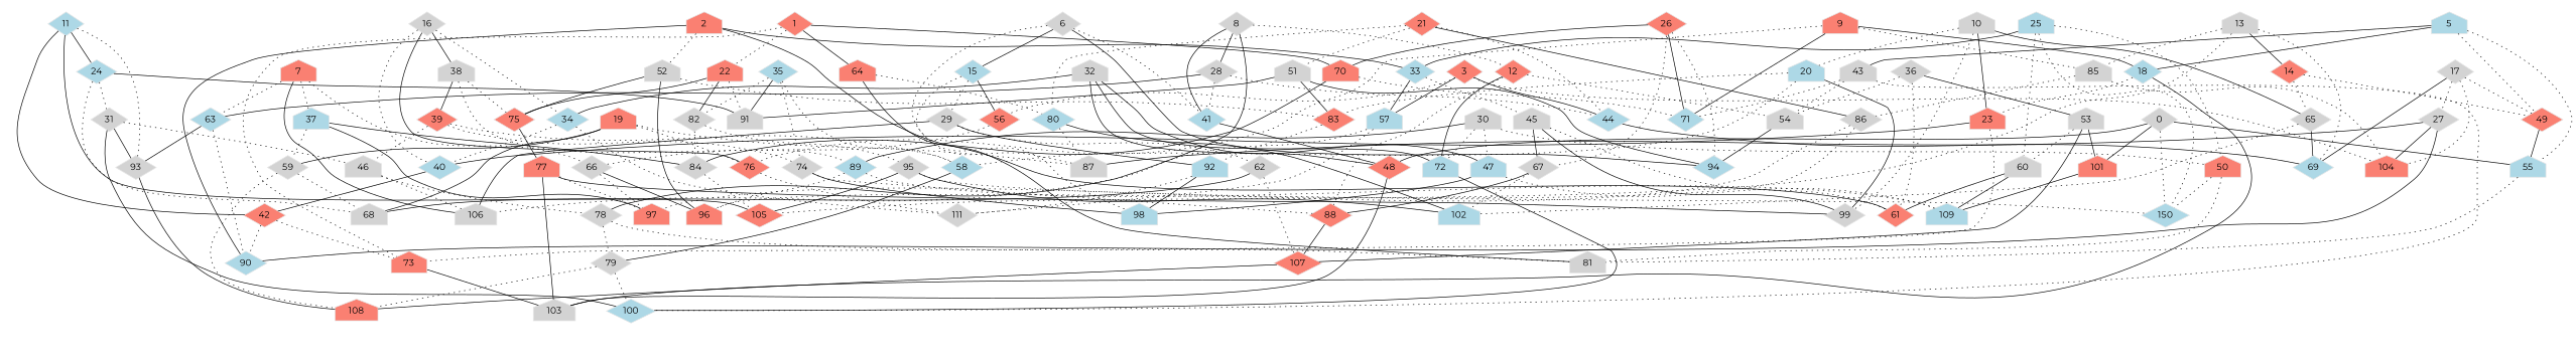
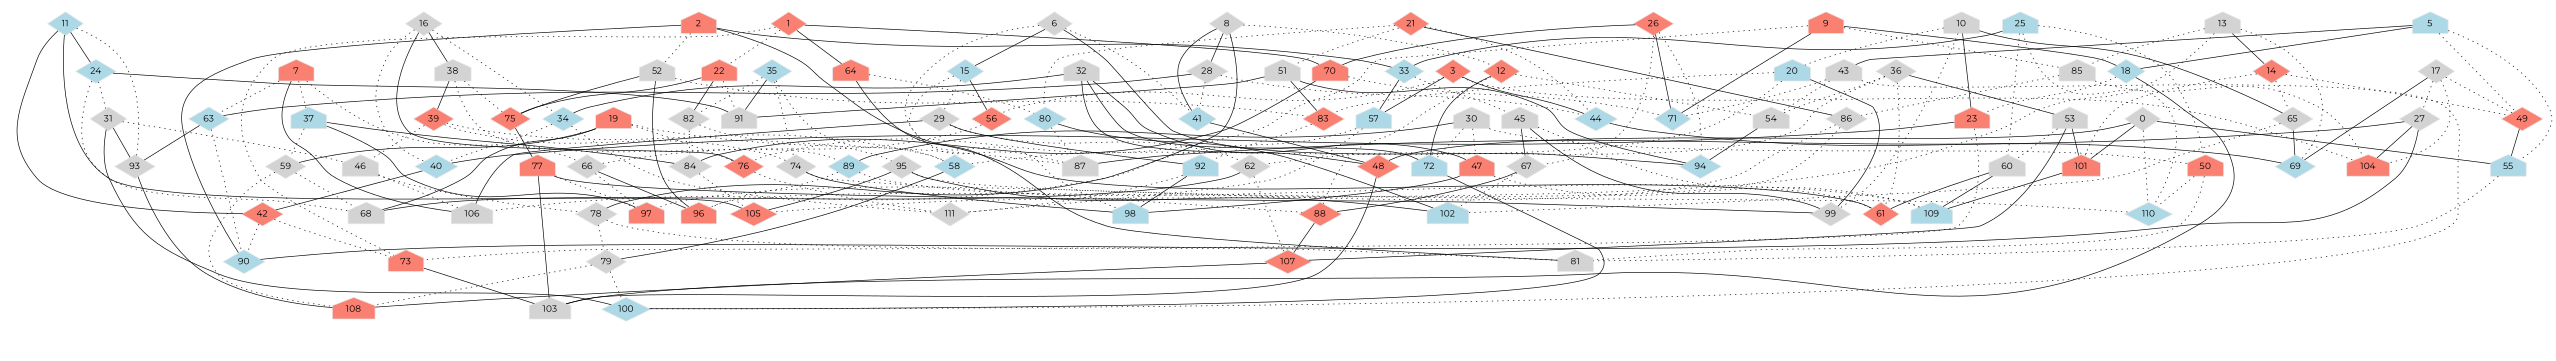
  graph {
    fontname=Montserrat
    node [color=gray90 fillcolor=lightgrey fontname=Montserrat shape=diamond style=filled]
    edge [fontname=Montserrat style=dotted]
    1 [fillcolor=salmon]
    22 [fillcolor=salmon shape=house]
    64 [fillcolor=salmon shape=house]
    70 [fillcolor=salmon shape=house]
    73 [fillcolor=salmon shape=house]
    75 [fillcolor=salmon]
    82
    91 [shape=house]
    80 [fillcolor=lightblue]
    81 [shape=house]
    71 [fillcolor=lightblue]
    84
    103 [shape=house]
    2 [fillcolor=salmon shape=house]
    33 [fillcolor=lightblue]
    52 [shape=house]
    61 [fillcolor=salmon]
    90 [fillcolor=lightblue]
    57 [fillcolor=lightblue shape=house]
    45 [shape=house]
    83 [fillcolor=salmon]
    96 [fillcolor=salmon shape=house]
    3 [fillcolor=salmon]
    44 [fillcolor=lightblue]
    56 [fillcolor=salmon]
    104 [fillcolor=salmon shape=house]
    69 [fillcolor=lightblue]
    66
    106 [shape=house]
    111
    n31 [label=0]
    48 [fillcolor=salmon]
    55 [fillcolor=lightblue shape=house]
    101 [fillcolor=salmon shape=house]
-   110 [fillcolor=lightblue label=150]
+   110 [fillcolor=lightblue]
    109 [fillcolor=lightblue shape=house]
    5 [fillcolor=lightblue shape=house]
    18 [fillcolor=lightblue]
    43 [shape=house]
    49 [fillcolor=salmon]
    23 [fillcolor=salmon shape=house]
    54 [shape=house]
    100 [fillcolor=lightblue]
    15 [fillcolor=lightblue]
    6
    41 [fillcolor=lightblue]
    87 [shape=house]
    94 [fillcolor=lightblue]
    29
    98 [fillcolor=lightblue shape=house]
    7 [fillcolor=salmon shape=house]
    37 [fillcolor=lightblue shape=house]
    63 [fillcolor=lightblue]
    59
    97 [fillcolor=salmon shape=house]
    93
    8
    12 [fillcolor=salmon]
    28
    78
    72 [fillcolor=lightblue shape=house]
    88 [fillcolor=salmon]
    79
    9 [fillcolor=salmon shape=house]
    76 [fillcolor=salmon]
    85 [shape=house]
    86
    10 [shape=house]
    20 [fillcolor=lightblue shape=house]
    65
    99
    58 [fillcolor=lightblue]
    40 [fillcolor=lightblue]
    102 [fillcolor=lightblue shape=house]
    11 [fillcolor=lightblue]
    24 [fillcolor=lightblue]
    42 [fillcolor=salmon]
    105 [fillcolor=salmon]
    68 [shape=house]
    31
    108 [fillcolor=salmon shape=house]
    107 [fillcolor=salmon]
    13 [shape=house]
    14 [fillcolor=salmon]
    62
    92 [fillcolor=lightblue shape=house]
    16
    34 [fillcolor=lightblue]
    38 [shape=house]
    89 [fillcolor=lightblue]
    39 [fillcolor=salmon]
    17
    27
    19 [fillcolor=salmon shape=house]
    21 [fillcolor=salmon]
    51 [shape=house]
    77 [fillcolor=salmon shape=house]
    95
    46 [shape=house]
    25 [fillcolor=lightblue shape=house]
    50 [fillcolor=salmon shape=house]
    60 [shape=house]
    26 [fillcolor=salmon]
    67
    30 [shape=house]
-   47 [fillcolor=lightblue shape=house]
+   47 [fillcolor=salmon shape=house]
    32 [shape=house]
    35 [fillcolor=lightblue]
    74
    36
    53 [shape=house]
    1 -- 22
    1 -- 64 [style=solid]
    1 -- 70 [style=solid]
    1 -- 73
    22 -- 75 [style=solid]
    22 -- 82 [style=solid]
    22 -- 91
    64 -- 80
    64 -- 81 [style=solid]
    70 -- 71
    70 -- 84 [style=solid]
    73 -- 103 [style=solid]
    75 -- 77 [style=solid]
    82 -- 84
    82 -- 95
    80 -- 87
    80 -- 102 [style=solid]
    84 -- 105
    2 -- 33 [style=solid]
    2 -- 52
    2 -- 61 [style=solid]
    2 -- 90 [style=solid]
    33 -- 57 [style=solid]
    33 -- 45
    52 -- 75 [style=solid]
    52 -- 83
    52 -- 96 [style=solid]
    57 -- 106
    57 -- 111
    45 -- 61
    45 -- 99 [style=solid]
    45 -- 67 [style=solid]
    83 -- 92
    3 -- 57 [style=solid]
    3 -- 44 [style=solid]
    3 -- 56
    3 -- 104
    44 -- 69 [style=solid]
    56 -- 66
    66 -- 96 [style=solid]
    66 -- 97
    n31 -- 48 [style=solid]
    n31 -- 55 [style=solid]
    n31 -- 101 [style=solid]
    n31 -- 110
    48 -- 103 [style=solid]
    55 -- 81
    101 -- 109 [style=solid]
    5 -- 55
    5 -- 18 [style=solid]
    5 -- 43 [style=solid]
    5 -- 49
    18 -- 103 [style=solid]
    18 -- 23
    43 -- 71
    43 -- 54
    43 -- 100
    49 -- 55 [style=solid]
    23 -- 73
    23 -- 40 [style=solid]
    54 -- 94 [style=solid]
    15 -- 56 [style=solid]
    15 -- 29
    15 -- 98
    6 -- 15 [style=solid]
    6 -- 41
    6 -- 87
    6 -- 94 [style=solid]
    41 -- 48 [style=solid]
    29 -- 106 [style=solid]
    29 -- 62
    29 -- 92 [style=solid]
    7 -- 66
    7 -- 106 [style=solid]
    7 -- 37
    7 -- 63
    37 -- 84 [style=solid]
    37 -- 59
    37 -- 97 [style=solid]
    63 -- 90
    63 -- 93 [style=solid]
    59 -- 68
    59 -- 108
    93 -- 108 [style=solid]
    8 -- 41 [style=solid]
    8 -- 12
    8 -- 28 [style=solid]
    8 -- 78 [style=solid]
    12 -- 54
    12 -- 72 [style=solid]
    12 -- 88
    28 -- 44
    28 -- 41
    28 -- 63 [style=solid]
    78 -- 81
    78 -- 79
    72 -- 100 [style=solid]
    88 -- 107 [style=solid]
    79 -- 100
    79 -- 108
    9 -- 71 [style=solid]
    9 -- 18 [style=solid]
    9 -- 76
    9 -- 85
    76 -- 111
    85 -- 104
    85 -- 86
    86 -- 96
    86 -- 97
    10 -- 23 [style=solid]
    10 -- 20
    10 -- 65 [style=solid]
    10 -- 99
    20 -- 83
    20 -- 99 [style=solid]
    20 -- 58
    65 -- 69 [style=solid]
    65 -- 102
    58 -- 79 [style=solid]
    40 -- 42 [style=solid]
    11 -- 93
    11 -- 24 [style=solid]
    11 -- 42 [style=solid]
    11 -- 105 [style=solid]
    24 -- 91 [style=solid]
    24 -- 68
    24 -- 31
    42 -- 73
    42 -- 90
    31 -- 100 [style=solid]
    31 -- 93 [style=solid]
    31 -- 46
    107 -- 108 [style=solid]
    13 -- 69
    13 -- 85
    13 -- 105
    13 -- 14 [style=solid]
+   14 -- 101
    14 -- 49
    14 -- 65
    62 -- 68 [style=solid]
    62 -- 107
    92 -- 111
    92 -- 98 [style=solid]
    16 -- 76 [style=solid]
    16 -- 40
    16 -- 34
    16 -- 38 [style=solid]
    34 -- 111
    34 -- 40
    38 -- 75
    38 -- 89
    38 -- 39 [style=solid]
    89 -- 96
    89 -- 109
    39 -- 58
    39 -- 46
    39 -- 74
    17 -- 104
    17 -- 69 [style=solid]
    17 -- 49
    17 -- 27
    27 -- 90 [style=solid]
    27 -- 104 [style=solid]
    27 -- 87 [style=solid]
    19 -- 87
    19 -- 59 [style=solid]
    19 -- 76
    19 -- 68 [style=solid]
    21 -- 80
    21 -- 44
    21 -- 86 [style=solid]
    21 -- 51
    51 -- 91 [style=solid]
    51 -- 83 [style=solid]
    51 -- 94 [style=solid]
    77 -- 103 [style=solid]
    77 -- 97
    77 -- 99 [style=solid]
    95 -- 110
    95 -- 102 [style=solid]
    95 -- 105 [style=solid]
    46 -- 106
    46 -- 78
    25 -- 33 [style=solid]
    25 -- 110
    25 -- 50
    25 -- 60
    50 -- 81
    50 -- 110
    60 -- 61 [style=solid]
    60 -- 109 [style=solid]
    26 -- 70 [style=solid]
    26 -- 71 [style=solid]
    26 -- 94
    26 -- 67
    67 -- 88 [style=solid]
    67 -- 102
    30 -- 72
    30 -- 89 [style=solid]
    30 -- 50
    30 -- 47
    47 -- 109
    47 -- 98 [style=solid]
    32 -- 48 [style=solid]
    32 -- 72 [style=solid]
    32 -- 34 [style=solid]
    32 -- 47 [style=solid]
    35 -- 82
    35 -- 91 [style=solid]
    35 -- 58
    35 -- 74
    74 -- 98 [style=solid]
    74 -- 88
    36 -- 61
    36 -- 54
+   36 -- 62
    36 -- 53 [style=solid]
    53 -- 101 [style=solid]
    53 -- 107 [style=solid]
    53 -- 60
  }
